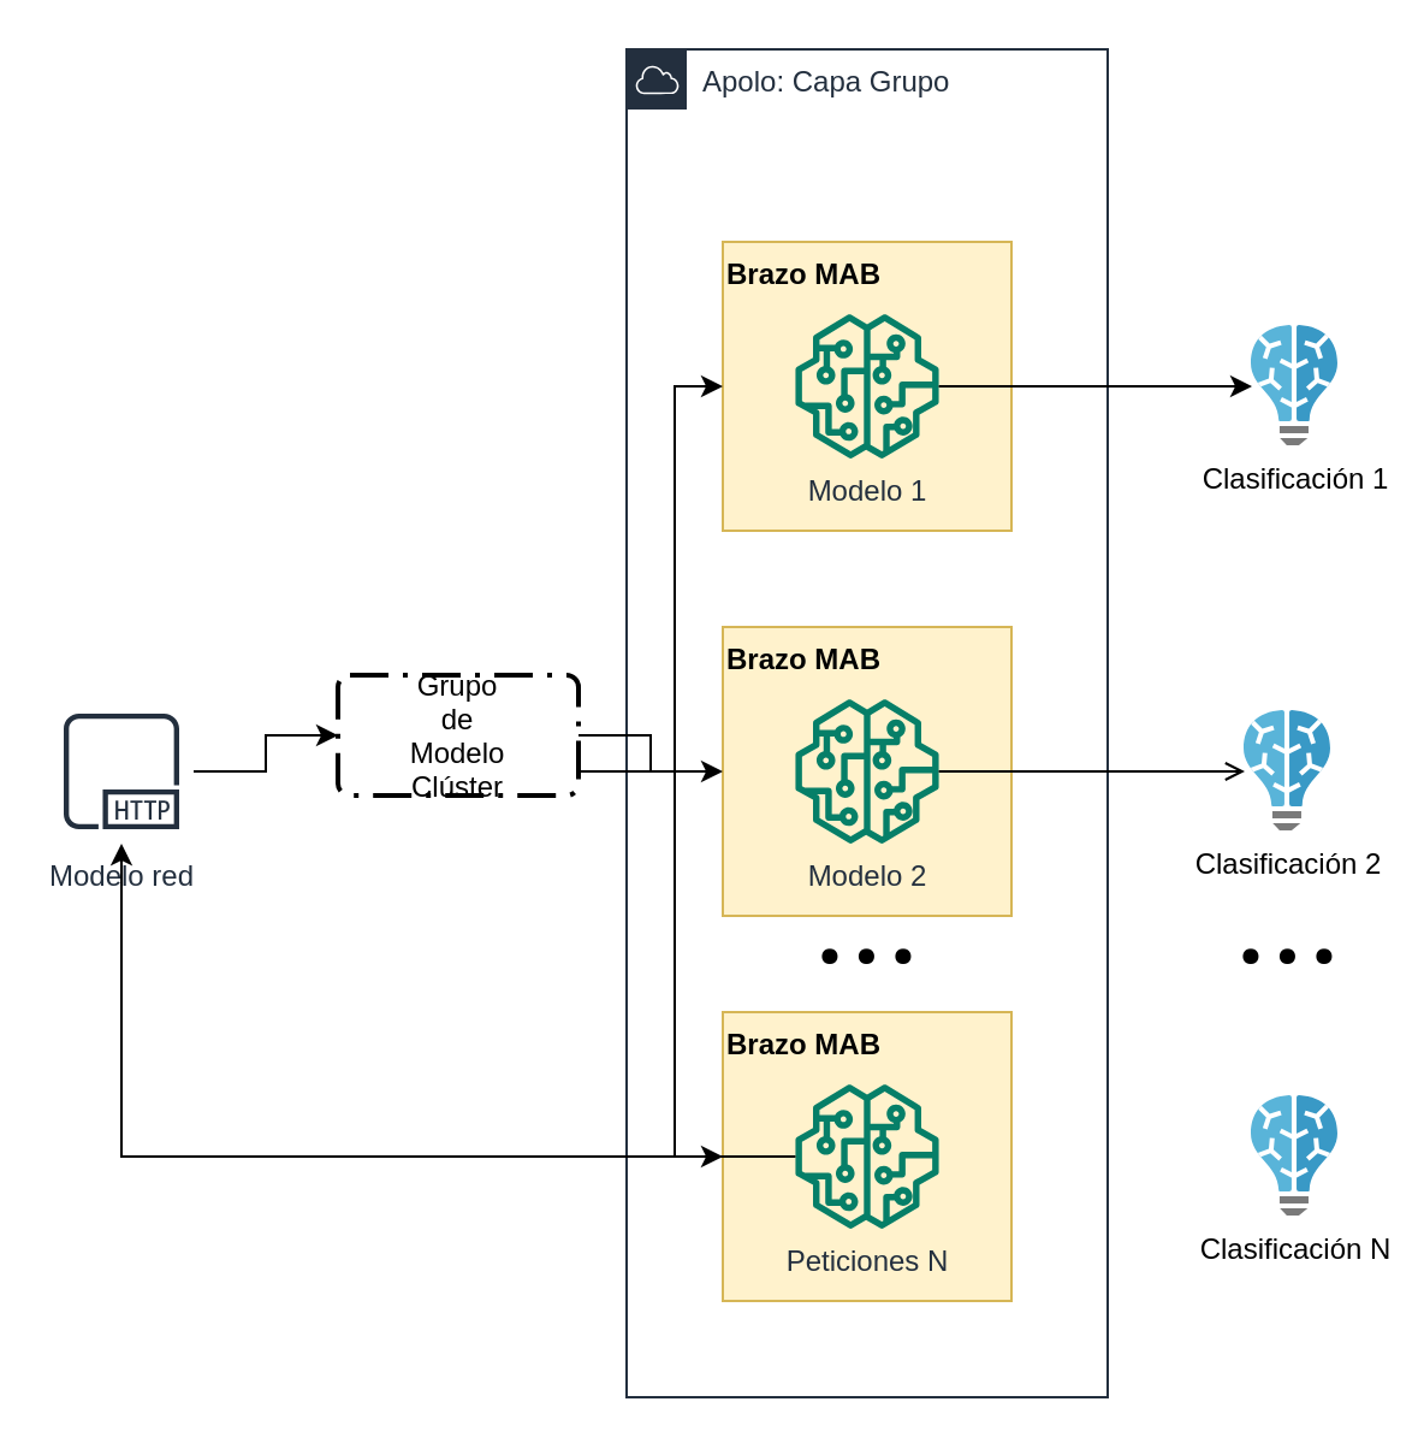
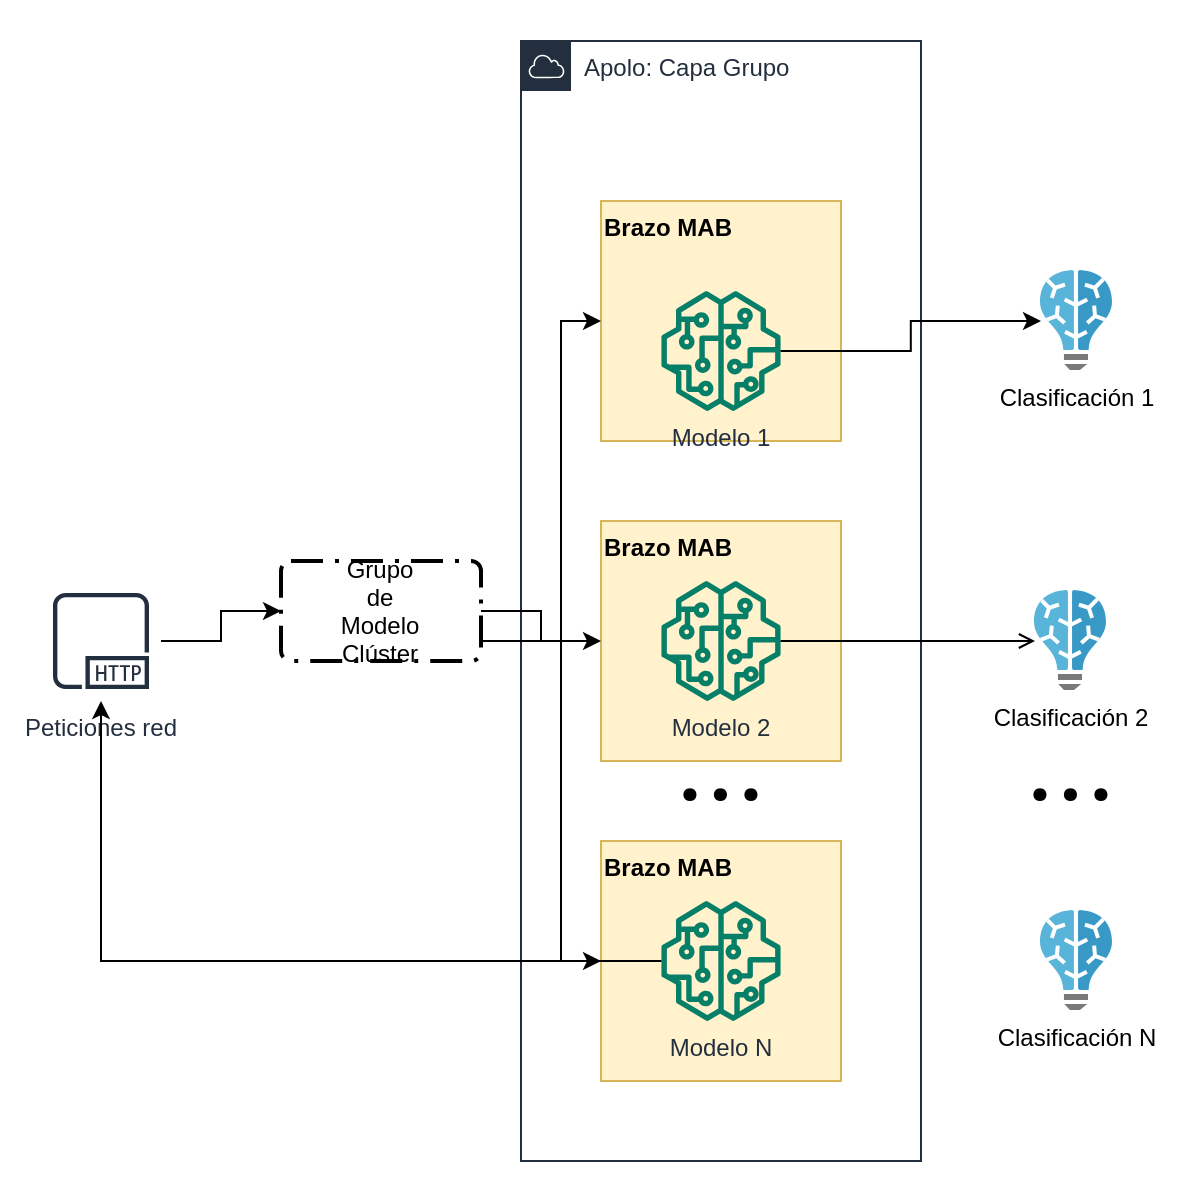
  <mxCell id="0" />
  <mxCell id="1" parent="0" />
  <mxCell id="2" value="Apolo: Capa Grupo" style="points=[[0,0],[0.25,0],[0.5,0],[0.75,0],[1,0],[1,0.25],[1,0.5],[1,0.75],[1,1],[0.75,1],[0.5,1],[0.25,1],[0,1],[0,0.75],[0,0.5],[0,0.25]];outlineConnect=0;gradientColor=none;html=1;whiteSpace=wrap;fontSize=12;fontStyle=0;container=1;pointerEvents=0;collapsible=0;recursiveResize=0;shape=mxgraph.aws4.group;grIcon=mxgraph.aws4.group_aws_cloud;strokeColor=#232F3E;fillColor=none;verticalAlign=top;align=left;spacingLeft=30;fontColor=#232F3E;dashed=0;" parent="1" vertex="1"><mxGeometry x="260" y="20" width="200" height="560" as="geometry" /></mxCell>
  <mxCell id="3" value="Brazo MAB" style="whiteSpace=wrap;html=1;aspect=fixed;fillColor=#fff2cc;strokeColor=#d6b656;verticalAlign=top;align=left;fontStyle=1" vertex="1" parent="2"><mxGeometry x="40" y="400" width="120" height="120" as="geometry" /></mxCell>
  <mxCell id="4" value="Brazo MAB" style="whiteSpace=wrap;html=1;aspect=fixed;fillColor=#fff2cc;strokeColor=#d6b656;verticalAlign=top;align=left;fontStyle=1" vertex="1" parent="2"><mxGeometry x="40" y="240" width="120" height="120" as="geometry" /></mxCell>
  <mxCell id="5" value="Brazo MAB" style="whiteSpace=wrap;html=1;aspect=fixed;fillColor=#fff2cc;strokeColor=#d6b656;verticalAlign=top;align=left;fontStyle=1" vertex="1" parent="2"><mxGeometry x="40" y="80" width="120" height="120" as="geometry" /></mxCell>
- <mxCell id="6" value="Modelo 1" style="sketch=0;outlineConnect=0;fontColor=#232F3E;gradientColor=none;fillColor=#067F68;strokeColor=none;dashed=0;verticalLabelPosition=bottom;verticalAlign=top;align=center;html=1;fontSize=12;fontStyle=0;aspect=fixed;pointerEvents=1;shape=mxgraph.aws4.sagemaker_model;" parent="2" vertex="1"><mxGeometry x="70" y="110" width="60" height="60" as="geometry" /></mxCell>
- <mxCell id="7" value="Peticiones N" style="sketch=0;outlineConnect=0;fontColor=#232F3E;gradientColor=none;fillColor=#067F68;strokeColor=none;dashed=0;verticalLabelPosition=bottom;verticalAlign=top;align=center;html=1;fontSize=12;fontStyle=0;aspect=fixed;pointerEvents=1;shape=mxgraph.aws4.sagemaker_model;" vertex="1" parent="2"><mxGeometry x="70" y="430" width="60" height="60" as="geometry" /></mxCell>
+ <mxCell id="6" value="Modelo 1" style="sketch=0;outlineConnect=0;fontColor=#232F3E;gradientColor=none;fillColor=#067F68;strokeColor=none;dashed=0;verticalLabelPosition=bottom;verticalAlign=top;align=center;html=1;fontSize=12;fontStyle=0;aspect=fixed;pointerEvents=1;shape=mxgraph.aws4.sagemaker_model;" parent="2" vertex="1"><mxGeometry x="70" y="125" width="60" height="60" as="geometry" /></mxCell>
+ <mxCell id="7" value="Modelo N" style="sketch=0;outlineConnect=0;fontColor=#232F3E;gradientColor=none;fillColor=#067F68;strokeColor=none;dashed=0;verticalLabelPosition=bottom;verticalAlign=top;align=center;html=1;fontSize=12;fontStyle=0;aspect=fixed;pointerEvents=1;shape=mxgraph.aws4.sagemaker_model;" vertex="1" parent="2"><mxGeometry x="70" y="430" width="60" height="60" as="geometry" /></mxCell>
  <mxCell id="8" value="..." style="text;html=1;align=center;verticalAlign=middle;resizable=0;points=[];autosize=1;strokeColor=none;fillColor=none;fontSize=58;fontFamily=roboto;" vertex="1" parent="2"><mxGeometry x="65" y="320" width="70" height="80" as="geometry" /></mxCell>
  <mxCell id="9" value="Modelo 2" style="sketch=0;outlineConnect=0;fontColor=#232F3E;gradientColor=none;fillColor=#067F68;strokeColor=none;dashed=0;verticalLabelPosition=bottom;verticalAlign=top;align=center;html=1;fontSize=12;fontStyle=0;aspect=fixed;pointerEvents=1;shape=mxgraph.aws4.sagemaker_model;" vertex="1" parent="2"><mxGeometry x="70" y="270" width="60" height="60" as="geometry" /></mxCell>
  <mxCell id="10" style="edgeStyle=orthogonalEdgeStyle;rounded=0;orthogonalLoop=1;jettySize=auto;html=1;entryX=0;entryY=0.5;entryDx=0;entryDy=0;fontFamily=roboto;fontSize=58;" edge="1" parent="1" source="13" target="5"><mxGeometry relative="1" as="geometry"><Array as="points"><mxPoint x="280" y="320" /><mxPoint x="280" y="160" /></Array></mxGeometry></mxCell>
  <mxCell id="11" style="edgeStyle=orthogonalEdgeStyle;rounded=0;orthogonalLoop=1;jettySize=auto;html=1;entryX=0;entryY=0.5;entryDx=0;entryDy=0;fontFamily=roboto;fontSize=58;" edge="1" parent="1" source="13" target="3"><mxGeometry relative="1" as="geometry"><Array as="points"><mxPoint x="280" y="320" /><mxPoint x="280" y="480" /></Array></mxGeometry></mxCell>
  <mxCell id="12" style="edgeStyle=orthogonalEdgeStyle;rounded=0;orthogonalLoop=1;jettySize=auto;html=1;fontFamily=roboto;fontSize=58;" edge="1" parent="1" source="13" target="4"><mxGeometry relative="1" as="geometry" /></mxCell>
  <mxCell id="13" value="Grupo&#10;de&#10;Modelo&#10;Clúster" style="rounded=1;arcSize=10;dashed=1;fillColor=none;gradientColor=none;dashPattern=8 3 1 3;strokeWidth=2;" parent="1" vertex="1"><mxGeometry x="140" y="280" width="100" height="50" as="geometry" /></mxCell>
  <mxCell id="14" style="edgeStyle=orthogonalEdgeStyle;rounded=0;orthogonalLoop=1;jettySize=auto;html=1;entryX=0;entryY=0.5;entryDx=0;entryDy=0;" parent="1" source="15" target="13" edge="1"><mxGeometry relative="1" as="geometry" /></mxCell>
- <mxCell id="15" value="Modelo red" style="sketch=0;outlineConnect=0;fontColor=#232F3E;gradientColor=none;strokeColor=#232F3E;fillColor=#ffffff;dashed=0;verticalLabelPosition=bottom;verticalAlign=top;align=center;html=1;fontSize=12;fontStyle=0;aspect=fixed;shape=mxgraph.aws4.resourceIcon;resIcon=mxgraph.aws4.http_protocol;" parent="1" vertex="1"><mxGeometry x="20" y="290" width="60" height="60" as="geometry" /></mxCell>
+ <mxCell id="15" value="Peticiones red" style="sketch=0;outlineConnect=0;fontColor=#232F3E;gradientColor=none;strokeColor=#232F3E;fillColor=#ffffff;dashed=0;verticalLabelPosition=bottom;verticalAlign=top;align=center;html=1;fontSize=12;fontStyle=0;aspect=fixed;shape=mxgraph.aws4.resourceIcon;resIcon=mxgraph.aws4.http_protocol;" parent="1" vertex="1"><mxGeometry x="20" y="290" width="60" height="60" as="geometry" /></mxCell>
  <mxCell id="16" value="Clasificación 1" style="sketch=0;aspect=fixed;html=1;points=[];align=center;image;fontSize=12;image=img/lib/mscae/Batch_AI.svg;" vertex="1" parent="1"><mxGeometry x="520" y="135" width="36" height="50" as="geometry" /></mxCell>
  <mxCell id="17" value="Clasificación 2" style="sketch=0;aspect=fixed;html=1;points=[];align=center;image;fontSize=12;image=img/lib/mscae/Batch_AI.svg;" vertex="1" parent="1"><mxGeometry x="517" y="295" width="36" height="50" as="geometry" /></mxCell>
  <mxCell id="18" value="Clasificación N" style="sketch=0;aspect=fixed;html=1;points=[];align=center;image;fontSize=12;image=img/lib/mscae/Batch_AI.svg;" vertex="1" parent="1"><mxGeometry x="520" y="455" width="36" height="50" as="geometry" /></mxCell>
  <mxCell id="19" value="..." style="text;html=1;align=center;verticalAlign=middle;resizable=0;points=[];autosize=1;strokeColor=none;fillColor=none;fontSize=58;fontFamily=roboto;" vertex="1" parent="1"><mxGeometry x="500" y="340" width="70" height="80" as="geometry" /></mxCell>
  <mxCell id="20" style="edgeStyle=orthogonalEdgeStyle;rounded=0;orthogonalLoop=1;jettySize=auto;html=1;fontFamily=roboto;fontSize=58;" edge="1" parent="1" source="6" target="16"><mxGeometry relative="1" as="geometry" /></mxCell>
  <mxCell id="21" style="edgeStyle=orthogonalEdgeStyle;rounded=0;orthogonalLoop=1;jettySize=auto;html=1;fontFamily=roboto;fontSize=58;" edge="1" parent="1" source="7" target="15"><mxGeometry relative="1" as="geometry" /></mxCell>
  <mxCell id="22" value="" style="endArrow=open;html=1;rounded=0;fontFamily=roboto;fontSize=58;" edge="1" parent="1" source="9" target="17"><mxGeometry width="50" height="50" relative="1" as="geometry"><mxPoint x="430" y="290" as="sourcePoint" /><mxPoint x="480" y="240" as="targetPoint" /></mxGeometry></mxCell>
